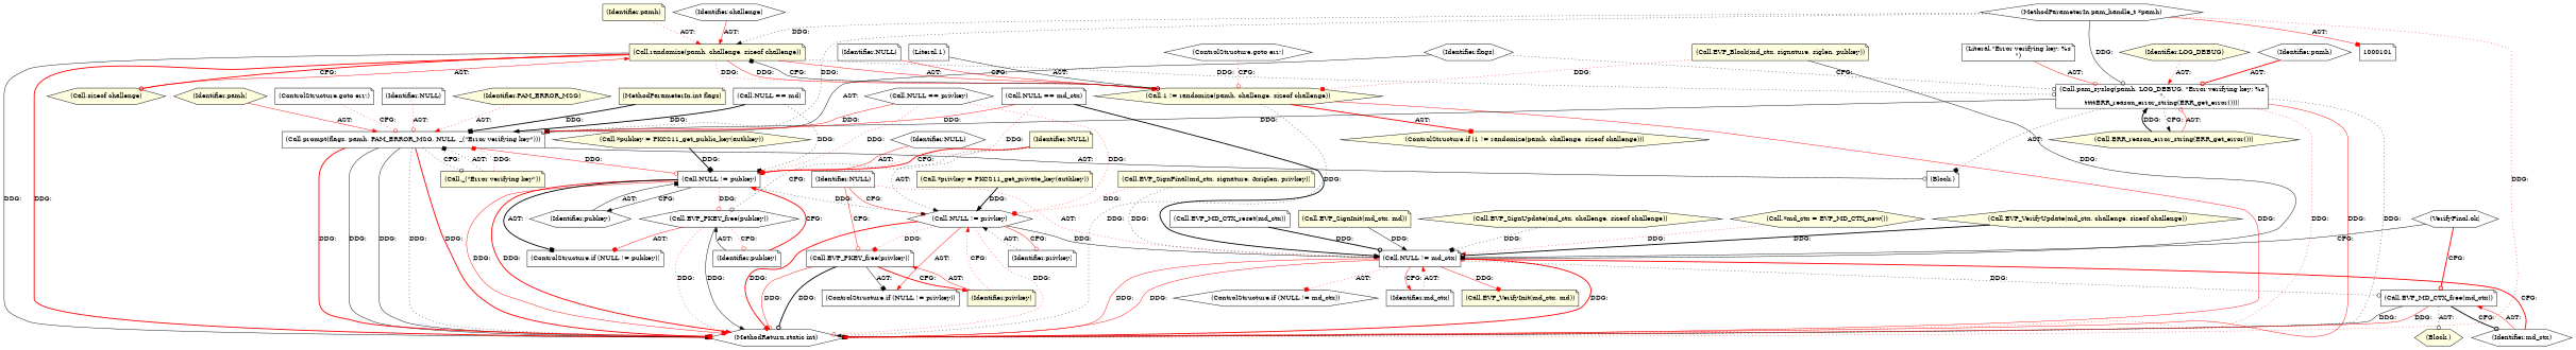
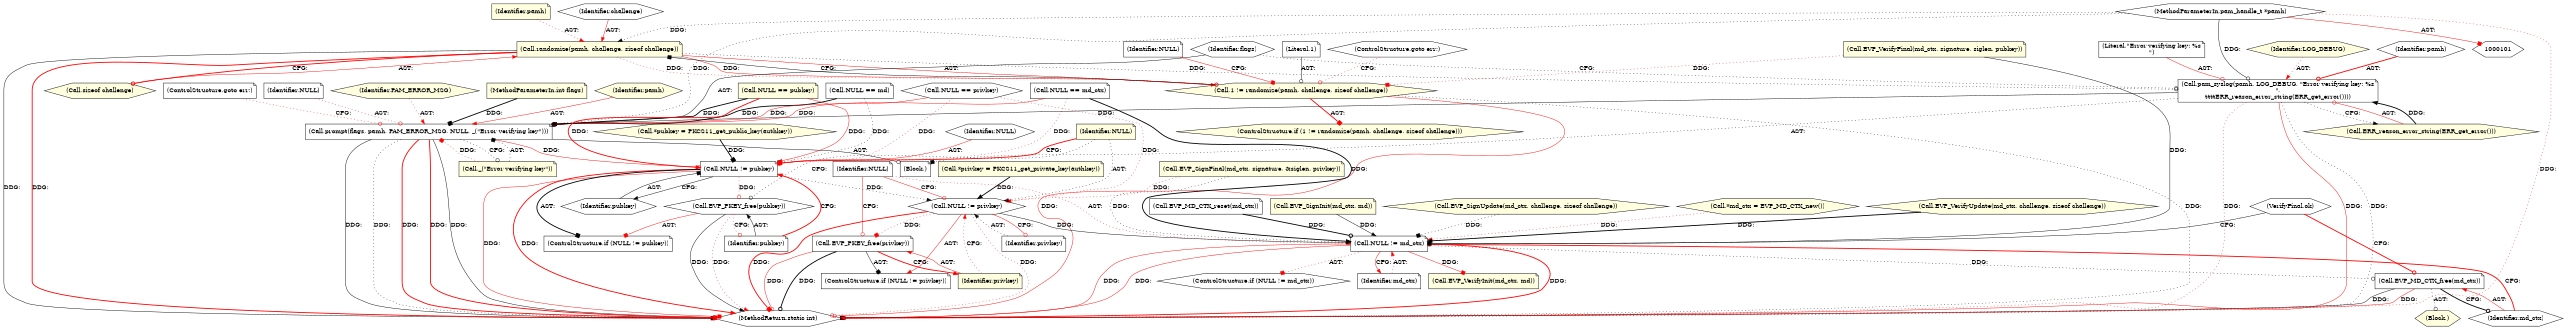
  digraph {
    node [fillcolor=white shape=note style=filled]
    edge [arrowhead=normal color=red style=solid]
    n1 [fillcolor=lightyellow label="(Call,randomize(pamh, challenge, sizeof challenge))"]
    n2 [fillcolor=lightyellow label="(Call,1 != randomize(pamh, challenge, sizeof challenge))" shape=hexagon]
    n3 [label="(Call,pam_syslog(pamh, LOG_DEBUG, \"Error verifying key: %s\n\",\n\t\t\t\tERR_reason_error_string(ERR_get_error())))"]
    n4 [label="(MethodReturn,static int)" shape=hexagon]
    n5 [fillcolor=lightyellow label="(Call,sizeof challenge)" shape=hexagon]
    n6 [fillcolor=lightyellow label="(ControlStructure,if (1 != randomize(pamh, challenge, sizeof challenge)))" shape=hexagon]
    n7 [label="(Call,prompt(flags, pamh, PAM_ERROR_MSG, NULL, _(\"Error verifying key\")))"]
    n8 [label="(Block,)"]
    n9 [fillcolor=lightyellow label="(Call,ERR_reason_error_string(ERR_get_error()))" shape=hexagon]
    n10 [label="(MethodParameterIn,pam_handle_t *pamh)" shape=hexagon]
-   1000101
+   1000101 [shape=hexagon]
    n12 [label="(Call,NULL != pubkey)"]
    n13 [fillcolor=lightyellow label="(Call,_(\"Error verifying key\"))"]
    n14 [label="(Call,EVP_PKEY_free(pubkey))" shape=hexagon]
    n15 [label="(Call,NULL != privkey)" shape=hexagon]
    n16 [label="(ControlStructure,if (NULL != pubkey))"]
    n17 [label="(Identifier,pubkey)" shape=hexagon]
    n18 [label="(Identifier,pubkey)"]
    n19 [label="(Call,EVP_PKEY_free(privkey))"]
    n20 [label="(Call,NULL != md_ctx)"]
    n21 [label="(Identifier,privkey)"]
    n22 [label="(ControlStructure,if (NULL != privkey))"]
    n23 [fillcolor=lightyellow label="(Identifier,privkey)"]
    n24 [label="(Call,EVP_MD_CTX_free(md_ctx))"]
    n25 [label="(ControlStructure,if (NULL != md_ctx))" shape=hexagon]
    n26 [label="(Identifier,md_ctx)"]
    n27 [fillcolor=lightyellow label="(Call,EVP_VerifyInit(md_ctx, md))"]
    n28 [fillcolor=lightyellow label="(Block,)" shape=hexagon]
    n29 [label="(Identifier,md_ctx)" shape=hexagon]
    n30 [fillcolor=lightyellow label="(Identifier,pamh)" shape=hexagon]
    n31 [label="(Identifier,flags)" shape=hexagon]
-   n32 [fillcolor=lightyellow label="(Call,EVP_Block(md_ctx, signature, siglen, pubkey))"]
+   n32 [fillcolor=lightyellow label="(Call,EVP_VerifyFinal(md_ctx, signature, siglen, pubkey))"]
    n33 [label="(Identifier,challenge)" shape=hexagon]
    n34 [label="(Identifier,NULL)"]
    n35 [fillcolor=lightyellow label="(Call,*privkey = PKCS11_get_private_key(authkey))"]
    n36 [label="(Literal,1)"]
    n37 [fillcolor=lightyellow label="(MethodParameterIn,int flags)"]
    n38 [fillcolor=lightyellow label="(Identifier,pamh)"]
    n39 [fillcolor=lightyellow label="(Call,EVP_SignInit(md_ctx, md))"]
    n40 [fillcolor=lightyellow label="(Call,*pubkey = PKCS11_get_public_key(authkey))" shape=hexagon]
    n41 [label="(Identifier,NULL)"]
    n42 [fillcolor=lightyellow label="(Identifier,LOG_DEBUG)" shape=hexagon]
    n43 [fillcolor=lightyellow label="(Call,EVP_SignUpdate(md_ctx, challenge, sizeof challenge))" shape=hexagon]
    n44 [label="(Call,NULL == md)"]
    n45 [label="(ControlStructure,goto err;)" shape=hexagon]
    n46 [fillcolor=lightyellow label="(Call,*md_ctx = EVP_MD_CTX_new())" shape=hexagon]
    n47 [fillcolor=lightyellow label="(Call,EVP_VerifyUpdate(md_ctx, challenge, sizeof challenge))" shape=hexagon]
    n48 [label="(Call,NULL == privkey)" shape=hexagon]
    n49 [fillcolor=lightyellow label="(Identifier,NULL)"]
    n50 [label="(Call,NULL == md_ctx)"]
    n51 [label="(Identifier,pamh)" shape=hexagon]
    n52 [label="(ControlStructure,goto err;)"]
    n53 [label="(Identifier,NULL)" shape=hexagon]
+   n54 [fillcolor=lightyellow label="(Call,NULL == pubkey)"]
    n55 [label="(VerifyFinal,ok)" shape=hexagon]
    n56 [label="(Identifier,NULL)"]
    n57 [label="(Literal,\"Error verifying key: %s\n\")"]
    n58 [fillcolor=lightyellow label="(Call,EVP_SignFinal(md_ctx, signature, &siglen, privkey))"]
    n59 [fillcolor=lightyellow label="(Identifier,PAM_ERROR_MSG)" shape=hexagon]
    n60 [label="(Call,EVP_MD_CTX_reset(md_ctx))"]
    n1 -> n2 [label="AST: "]
    n1 -> n2 [arrowhead=odot label="DDG: " style=dotted]
    n1 -> n2 [arrowhead=odot label="DDG: "]
    n1 -> n3 [arrowhead=odot color=black label="DDG: " style=dotted]
    n1 -> n4 [color=black label="DDG: "]
    n1 -> n4 [arrowhead=box label="DDG: " style=bold]
    n1 -> n5 [arrowhead=odot label="CFG: " style=bold]
    n2 -> n1 [arrowhead=box color=black label="CFG: "]
    n2 -> n4 [arrowhead=odot label="DDG: "]
    n2 -> n4 [color=black label="DDG: " style=dotted]
    n2 -> n6 [arrowhead=box label="AST: " style=bold]
    n3 -> n4 [color=black label="DDG: " style=dotted]
    n3 -> n4 [arrowhead=odot label="DDG: " style=dotted]
    n3 -> n4 [arrowhead=odot label="DDG: "]
    n3 -> n7 [color=black label="DDG: "]
    n3 -> n8 [arrowhead=box color=black label="AST: " style=dotted]
    n3 -> n9 [color=black label="CFG: " style=dotted]
    n5 -> n1 [label="AST: "]
    n7 -> n4 [color=black label="DDG: "]
    n7 -> n4 [arrowhead=box color=black label="DDG: "]
    n7 -> n4 [arrowhead=box color=black label="DDG: " style=dotted]
    n7 -> n4 [arrowhead=odot label="DDG: " style=bold]
    n7 -> n4 [arrowhead=box label="DDG: " style=bold]
    n7 -> n8 [arrowhead=odot color=black label="AST: "]
    n7 -> n12 [arrowhead=odot label="DDG: "]
    n7 -> n13 [arrowhead=odot color=black label="CFG: " style=dotted]
    n9 -> n3 [arrowhead=odot label="AST: "]
    n9 -> n3 [color=black label="DDG: " style=bold]
    n10 -> n1 [color=black label="DDG: " style=dotted]
    n10 -> n3 [arrowhead=odot color=black label="DDG: "]
    n10 -> n4 [label="DDG: " style=dotted]
    n10 -> n7 [color=black label="DDG: " style=dotted]
    n10 -> 1000101 [arrowhead=box label="AST: "]
    n12 -> n4 [label="DDG: " style=bold]
    n12 -> n4 [arrowhead=box label="DDG: "]
    n12 -> n14 [arrowhead=odot label="DDG: " style=dotted]
    n12 -> n15 [color=black label="DDG: " style=dotted]
    n12 -> n16 [arrowhead=box color=black label="AST: " style=bold]
    n12 -> n17 [color=black label="CFG: "]
    n13 -> n7 [arrowhead=box color=black label="AST: " style=dotted]
    n13 -> n7 [arrowhead=box label="DDG: " style=dotted]
    n14 -> n4 [label="DDG: " style=dotted]
    n14 -> n4 [color=black label="DDG: "]
    n14 -> n16 [arrowhead=box label="AST: "]
    n14 -> n18 [arrowhead=odot label="CFG: " style=dotted]
    n15 -> n4 [arrowhead=box label="DDG: " style=bold]
    n15 -> n4 [arrowhead=odot label="DDG: " style=dotted]
    n15 -> n19 [arrowhead=box label="DDG: " style=dotted]
    n15 -> n20 [arrowhead=odot color=black label="DDG: "]
    n15 -> n21 [arrowhead=odot label="CFG: "]
    n15 -> n22 [label="AST: "]
    n17 -> n12 [arrowhead=box color=black label="AST: "]
    n18 -> n12 [label="CFG: " style=bold]
    n18 -> n14 [color=black label="AST: "]
    n19 -> n4 [arrowhead=odot label="DDG: "]
    n19 -> n4 [arrowhead=odot color=black label="DDG: " style=bold]
    n19 -> n22 [arrowhead=box color=black label="AST: "]
    n19 -> n23 [label="CFG: " style=bold]
    n20 -> n4 [arrowhead=odot label="DDG: " style=bold]
    n20 -> n4 [arrowhead=box label="DDG: "]
    n20 -> n4 [arrowhead=box label="DDG: "]
    n20 -> n24 [arrowhead=odot color=black label="DDG: " style=dotted]
    n20 -> n25 [arrowhead=box label="AST: " style=dotted]
    n20 -> n26 [label="CFG: "]
    n20 -> n27 [arrowhead=box label="DDG: "]
    n21 -> n15 [color=black label="AST: " style=dotted]
    n23 -> n15 [label="CFG: " style=dotted]
    n23 -> n19 [label="AST: "]
    n24 -> n4 [arrowhead=box color=black label="DDG: "]
    n24 -> n4 [label="DDG: "]
    n24 -> n28 [arrowhead=odot color=black label="AST: " style=dotted]
    n24 -> n29 [arrowhead=odot color=black label="CFG: " style=bold]
    n26 -> n20 [label="AST: " style=dotted]
    n29 -> n20 [arrowhead=odot label="CFG: " style=bold]
    n29 -> n24 [label="AST: "]
    n30 -> n7 [label="AST: "]
    n31 -> n3 [arrowhead=odot color=black label="CFG: " style=dotted]
    n31 -> n7 [arrowhead=box color=black label="AST: "]
    n32 -> n2 [arrowhead=box label="DDG: " style=dotted]
    n32 -> n20 [arrowhead=odot color=black label="DDG: "]
    n33 -> n1 [label="AST: "]
    n34 -> n2 [arrowhead=box label="CFG: "]
    n35 -> n15 [color=black label="DDG: " style=bold]
    n36 -> n2 [arrowhead=odot color=black label="AST: "]
    n37 -> n7 [arrowhead=box color=black label="DDG: " style=bold]
    n38 -> n1 [label="AST: " style=dotted]
    n39 -> n20 [color=black label="DDG: "]
    n40 -> n12 [arrowhead=box color=black label="DDG: " style=bold]
    n41 -> n15 [arrowhead=odot label="CFG: "]
    n41 -> n19 [arrowhead=odot label="CFG: "]
    n41 -> n20 [label="AST: " style=dotted]
    n42 -> n3 [label="AST: " style=dotted]
    n43 -> n20 [arrowhead=box color=black label="DDG: " style=dotted]
    n44 -> n7 [color=black label="DDG: " style=bold]
    n44 -> n12 [arrowhead=box color=black label="DDG: " style=dotted]
    n45 -> n2 [arrowhead=odot label="CFG: " style=dotted]
    n46 -> n20 [label="DDG: " style=dotted]
-   n47 -> n20 [arrowhead=odot color=black label="DDG: " style=bold]
+   n47 -> n20 [color=black label="DDG: " style=bold]
    n48 -> n7 [arrowhead=odot label="DDG: "]
    n48 -> n12 [arrowhead=odot label="DDG: " style=dotted]
-   n48 -> n15 [arrowhead=box label="DDG: " style=dotted]
+   n48 -> n15 [label="DDG: " style=dotted]
    n49 -> n12 [arrowhead=box label="CFG: " style=bold]
    n49 -> n14 [arrowhead=odot color=black label="CFG: " style=dotted]
    n49 -> n15 [color=black label="AST: " style=dotted]
    n50 -> n7 [arrowhead=odot label="DDG: "]
    n50 -> n12 [arrowhead=odot label="DDG: " style=dotted]
    n50 -> n20 [color=black label="DDG: " style=bold]
    n51 -> n3 [arrowhead=odot label="AST: " style=bold]
    n52 -> n7 [arrowhead=odot label="CFG: " style=dotted]
    n53 -> n12 [label="AST: "]
+   n54 -> n7 [arrowhead=odot color=black label="DDG: " style=bold]
+   n54 -> n12 [label="DDG: " style=bold]
+   n54 -> n12 [label="DDG: "]
    n55 -> n20 [arrowhead=box color=black label="CFG: "]
    n55 -> n24 [arrowhead=odot label="CFG: " style=bold]
    n56 -> n7 [arrowhead=odot label="AST: " style=dotted]
    n57 -> n3 [arrowhead=odot label="AST: "]
    n58 -> n15 [arrowhead=odot label="DDG: " style=dotted]
    n58 -> n20 [color=black label="DDG: " style=dotted]
    n59 -> n7 [label="AST: " style=dotted]
    n60 -> n20 [arrowhead=odot color=black label="DDG: " style=bold]
  }
